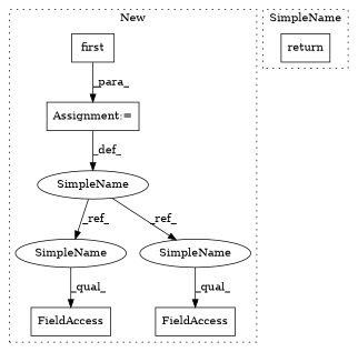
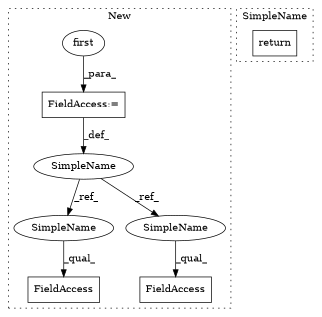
  digraph {
    node [a=42 l=5 s=3160 shape=box]
-   n1 [a=32 l="6,1" label=first s="2903,2917"]
+   n1 [a=32 l="6,1" label=first s="2903,2917" shape=ellipse]
    n2 [a=22 l=8 label=FieldAccess]
-   n3 [a=7 l=1 label="Assignment:=" s=2931]
+   n3 [a=7 l=1 label="FieldAccess:=" s=2931]
    n4 [a=22 l=14 label=FieldAccess s=3208]
    n5 [label=SimpleName s=3097 shape=ellipse]
    n6 [label=SimpleName shape=ellipse]
    n7 [label=SimpleName s=3208 shape=ellipse]
    n8 [a=41 l=7 label=return s=1902]
    subgraph cluster_1 {
      label=New
      style=dotted
      n1
      n2
      n3
      n4
      n5
      n6
      n7
    }
    subgraph cluster_2 {
      label=SimpleName
      style=dotted
      n8
    }
    n1 -> n3 [label=_para_]
    n3 -> n5 [label=_def_]
    n5 -> n6 [label=_ref_]
    n5 -> n7 [label=_ref_]
    n6 -> n2 [label=_qual_]
    n7 -> n4 [label=_qual_]
  }
